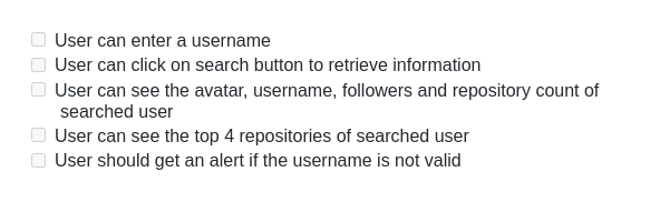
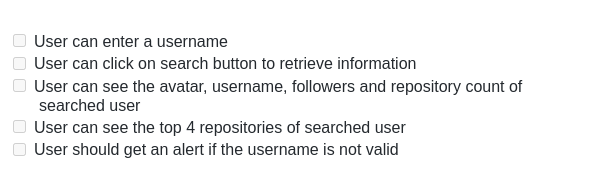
  <mxCell id="0" />
  <mxCell id="1" parent="0" />
- <mxCell id="2" value="&lt;ul class=&quot;contains-task-list&quot; style=&quot;box-sizing: border-box; padding-left: 2em; margin-top: 0px; margin-bottom: 16px; color: rgb(36, 41, 46); font-size: 16px; font-style: normal; font-weight: 400; letter-spacing: normal; text-indent: 0px; text-transform: none; word-spacing: 0px; background-color: rgb(255, 255, 255);&quot;&gt;&lt;li class=&quot;task-list-item&quot; style=&quot;box-sizing: border-box ; list-style-type: none&quot;&gt;&lt;input type=&quot;checkbox&quot; id=&quot;&quot; disabled=&quot;&quot; class=&quot;task-list-item-checkbox&quot; style=&quot;box-sizing: border-box ; font: inherit ; margin: 0px 0.2em 0.25em -1.6em ; overflow: visible ; padding: 0px ; vertical-align: middle&quot;&gt;&lt;span&gt;&amp;nbsp;&lt;/span&gt;User can enter a username&lt;/li&gt;&lt;li class=&quot;task-list-item&quot; style=&quot;box-sizing: border-box ; list-style-type: none ; margin-top: 3px&quot;&gt;&lt;input type=&quot;checkbox&quot; id=&quot;&quot; disabled=&quot;&quot; class=&quot;task-list-item-checkbox&quot; style=&quot;box-sizing: border-box ; font: inherit ; margin: 0px 0.2em 0.25em -1.6em ; overflow: visible ; padding: 0px ; vertical-align: middle&quot;&gt;&lt;span&gt;&amp;nbsp;&lt;/span&gt;User can click on search button to retrieve information&lt;/li&gt;&lt;li class=&quot;task-list-item&quot; style=&quot;box-sizing: border-box ; list-style-type: none ; margin-top: 3px&quot;&gt;&lt;input type=&quot;checkbox&quot; id=&quot;&quot; disabled=&quot;&quot; class=&quot;task-list-item-checkbox&quot; style=&quot;box-sizing: border-box ; font: inherit ; margin: 0px 0.2em 0.25em -1.6em ; overflow: visible ; padding: 0px ; vertical-align: middle&quot;&gt;&lt;span&gt;&amp;nbsp;&lt;/span&gt;User can see the avatar, username, followers and repository count of searched user&lt;/li&gt;&lt;li class=&quot;task-list-item&quot; style=&quot;box-sizing: border-box ; list-style-type: none ; margin-top: 3px&quot;&gt;&lt;input type=&quot;checkbox&quot; id=&quot;&quot; disabled=&quot;&quot; class=&quot;task-list-item-checkbox&quot; style=&quot;box-sizing: border-box ; font: inherit ; margin: 0px 0.2em 0.25em -1.6em ; overflow: visible ; padding: 0px ; vertical-align: middle&quot;&gt;&lt;span&gt;&amp;nbsp;&lt;/span&gt;User can see the top 4 repositories of searched user&lt;/li&gt;&lt;li class=&quot;task-list-item&quot; style=&quot;box-sizing: border-box ; list-style-type: none ; margin-top: 3px&quot;&gt;&lt;input type=&quot;checkbox&quot; id=&quot;&quot; disabled=&quot;&quot; class=&quot;task-list-item-checkbox&quot; style=&quot;box-sizing: border-box ; font: inherit ; margin: 0px 0.2em 0.25em -1.6em ; overflow: visible ; padding: 0px ; vertical-align: middle&quot;&gt;&lt;span&gt;&amp;nbsp;&lt;/span&gt;User should get an alert if the username is not valid&lt;/li&gt;&lt;/ul&gt;" style="text;whiteSpace=wrap;html=1;" vertex="1" parent="1"><mxGeometry x="20" y="20" width="550" height="140" as="geometry" /></mxCell>
+ <mxCell id="2" value="&lt;ul class=&quot;contains-task-list&quot; style=&quot;box-sizing: border-box; padding-left: 2em; margin-top: 0px; margin-bottom: 16px; color: rgb(36, 41, 46); font-size: 16px; font-style: normal; font-weight: 400; letter-spacing: normal; text-indent: 0px; text-transform: none; word-spacing: 0px; background-color: rgb(255, 255, 255);&quot;&gt;&lt;li class=&quot;task-list-item&quot; style=&quot;box-sizing: border-box ; list-style-type: none&quot;&gt;&lt;input type=&quot;checkbox&quot; id=&quot;&quot; disabled=&quot;&quot; class=&quot;task-list-item-checkbox&quot; style=&quot;box-sizing: border-box ; font: inherit ; margin: 0px 0.2em 0.25em -1.6em ; overflow: visible ; padding: 0px ; vertical-align: middle&quot;&gt;&lt;span&gt;&amp;nbsp;&lt;/span&gt;User can enter a username&lt;/li&gt;&lt;li class=&quot;task-list-item&quot; style=&quot;box-sizing: border-box ; list-style-type: none ; margin-top: 3px&quot;&gt;&lt;input type=&quot;checkbox&quot; id=&quot;&quot; disabled=&quot;&quot; class=&quot;task-list-item-checkbox&quot; style=&quot;box-sizing: border-box ; font: inherit ; margin: 0px 0.2em 0.25em -1.6em ; overflow: visible ; padding: 0px ; vertical-align: middle&quot;&gt;&lt;span&gt;&amp;nbsp;&lt;/span&gt;User can click on search button to retrieve information&lt;/li&gt;&lt;li class=&quot;task-list-item&quot; style=&quot;box-sizing: border-box ; list-style-type: none ; margin-top: 3px&quot;&gt;&lt;input type=&quot;checkbox&quot; id=&quot;&quot; disabled=&quot;&quot; class=&quot;task-list-item-checkbox&quot; style=&quot;box-sizing: border-box ; font: inherit ; margin: 0px 0.2em 0.25em -1.6em ; overflow: visible ; padding: 0px ; vertical-align: middle&quot;&gt;&lt;span&gt;&amp;nbsp;&lt;/span&gt;User can see the avatar, username, followers and repository count of searched user&lt;/li&gt;&lt;li class=&quot;task-list-item&quot; style=&quot;box-sizing: border-box ; list-style-type: none ; margin-top: 3px&quot;&gt;&lt;input type=&quot;checkbox&quot; id=&quot;&quot; disabled=&quot;&quot; class=&quot;task-list-item-checkbox&quot; style=&quot;box-sizing: border-box ; font: inherit ; margin: 0px 0.2em 0.25em -1.6em ; overflow: visible ; padding: 0px ; vertical-align: middle&quot;&gt;&lt;span&gt;&amp;nbsp;&lt;/span&gt;User can see the top 4 repositories of searched user&lt;/li&gt;&lt;li class=&quot;task-list-item&quot; style=&quot;box-sizing: border-box ; list-style-type: none ; margin-top: 3px&quot;&gt;&lt;input type=&quot;checkbox&quot; id=&quot;&quot; disabled=&quot;&quot; class=&quot;task-list-item-checkbox&quot; style=&quot;box-sizing: border-box ; font: inherit ; margin: 0px 0.2em 0.25em -1.6em ; overflow: visible ; padding: 0px ; vertical-align: middle&quot;&gt;&lt;span&gt;&amp;nbsp;&lt;/span&gt;User should get an alert if the username is not valid&lt;/li&gt;&lt;/ul&gt;" style="text;whiteSpace=wrap;html=1;" vertex="1" parent="1"><mxGeometry x="5" y="25" width="550" height="140" as="geometry" /></mxCell>
